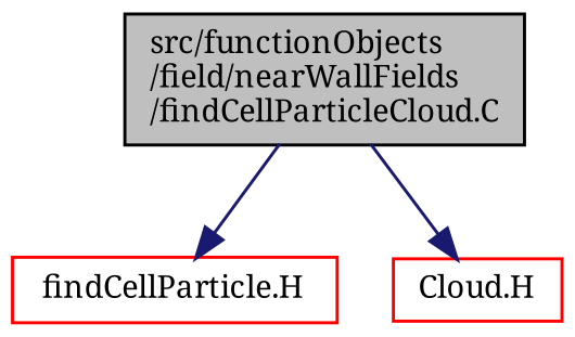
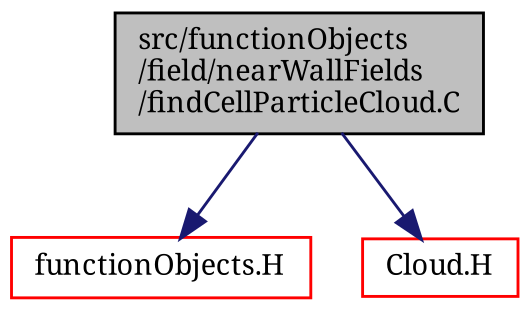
  digraph {
    fontname="Noto Serif"
    node [color=red fontname="Noto Serif" fontsize=10 shape=record]
    edge [color=midnightblue fontname="Noto Serif" fontsize=10 labelfontname=Helvetica labelfontsize=10 style=solid]
    n1 [color=black fillcolor=grey75 fontcolor=black height=0.2 label="src/functionObjects\l/field/nearWallFields\l/findCellParticleCloud.C" style=filled width=0.4]
-   n2 [height=0.2 label="findCellParticle.H" width=0.4]
+   n2 [height=0.2 label="functionObjects.H" width=0.4]
    n3 [height=0.2 label="Cloud.H" width=0.4]
    n1 -> n2
    n1 -> n3
  }
